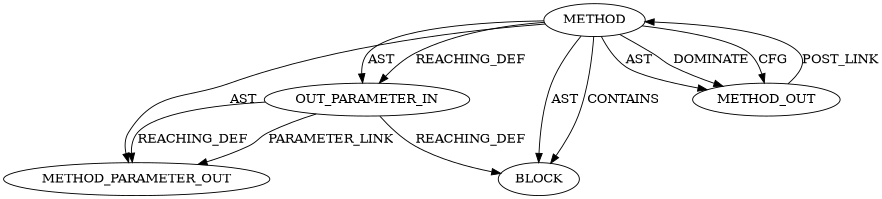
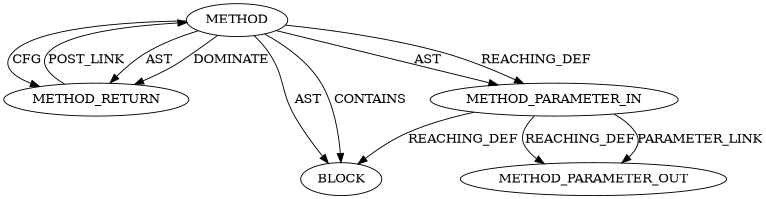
  digraph {
    node [CODE="<empty>" ORDER=1 TYPE_FULL_NAME=ANY EVALUATION_STRATEGY=BY_VALUE]
    n1 [ARGUMENT_INDEX=1 label=BLOCK EVALUATION_STRATEGY=""]
    n2 [CODE=p1 INDEX=1 IS_VARIADIC=false NAME=p1 label=METHOD_PARAMETER_OUT]
-   n3 [CODE=p1 INDEX=1 IS_VARIADIC=false NAME=p1 label=OUT_PARAMETER_IN]
-   n4 [CODE=RET ORDER=2 label=METHOD_OUT]
+   n3 [CODE=p1 INDEX=1 IS_VARIADIC=false NAME=p1 label=METHOD_PARAMETER_IN]
+   n4 [CODE=RET ORDER=2 label=METHOD_RETURN]
    n5 [AST_PARENT_FULL_NAME="<global>" AST_PARENT_TYPE=NAMESPACE_BLOCK FILENAME="<empty>" FULL_NAME="<operator>.postIncrement" IS_EXTERNAL=true NAME="<operator>.postIncrement" ORDER=0 label=METHOD TYPE_FULL_NAME="" EVALUATION_STRATEGY=""]
    n3 -> n1 [VARIABLE=p1 label=REACHING_DEF]
    n3 -> n2 [VARIABLE=p1 label=REACHING_DEF]
    n3 -> n2 [label=PARAMETER_LINK]
    n4 -> n5 [label=POST_LINK]
    n5 -> n1 [label=AST]
    n5 -> n1 [label=CONTAINS]
-   n5 -> n2 [label=AST]
    n5 -> n3 [label=AST]
    n5 -> n3 [label=REACHING_DEF]
    n5 -> n4 [label=AST]
    n5 -> n4 [label=DOMINATE]
    n5 -> n4 [label=CFG]
  }
